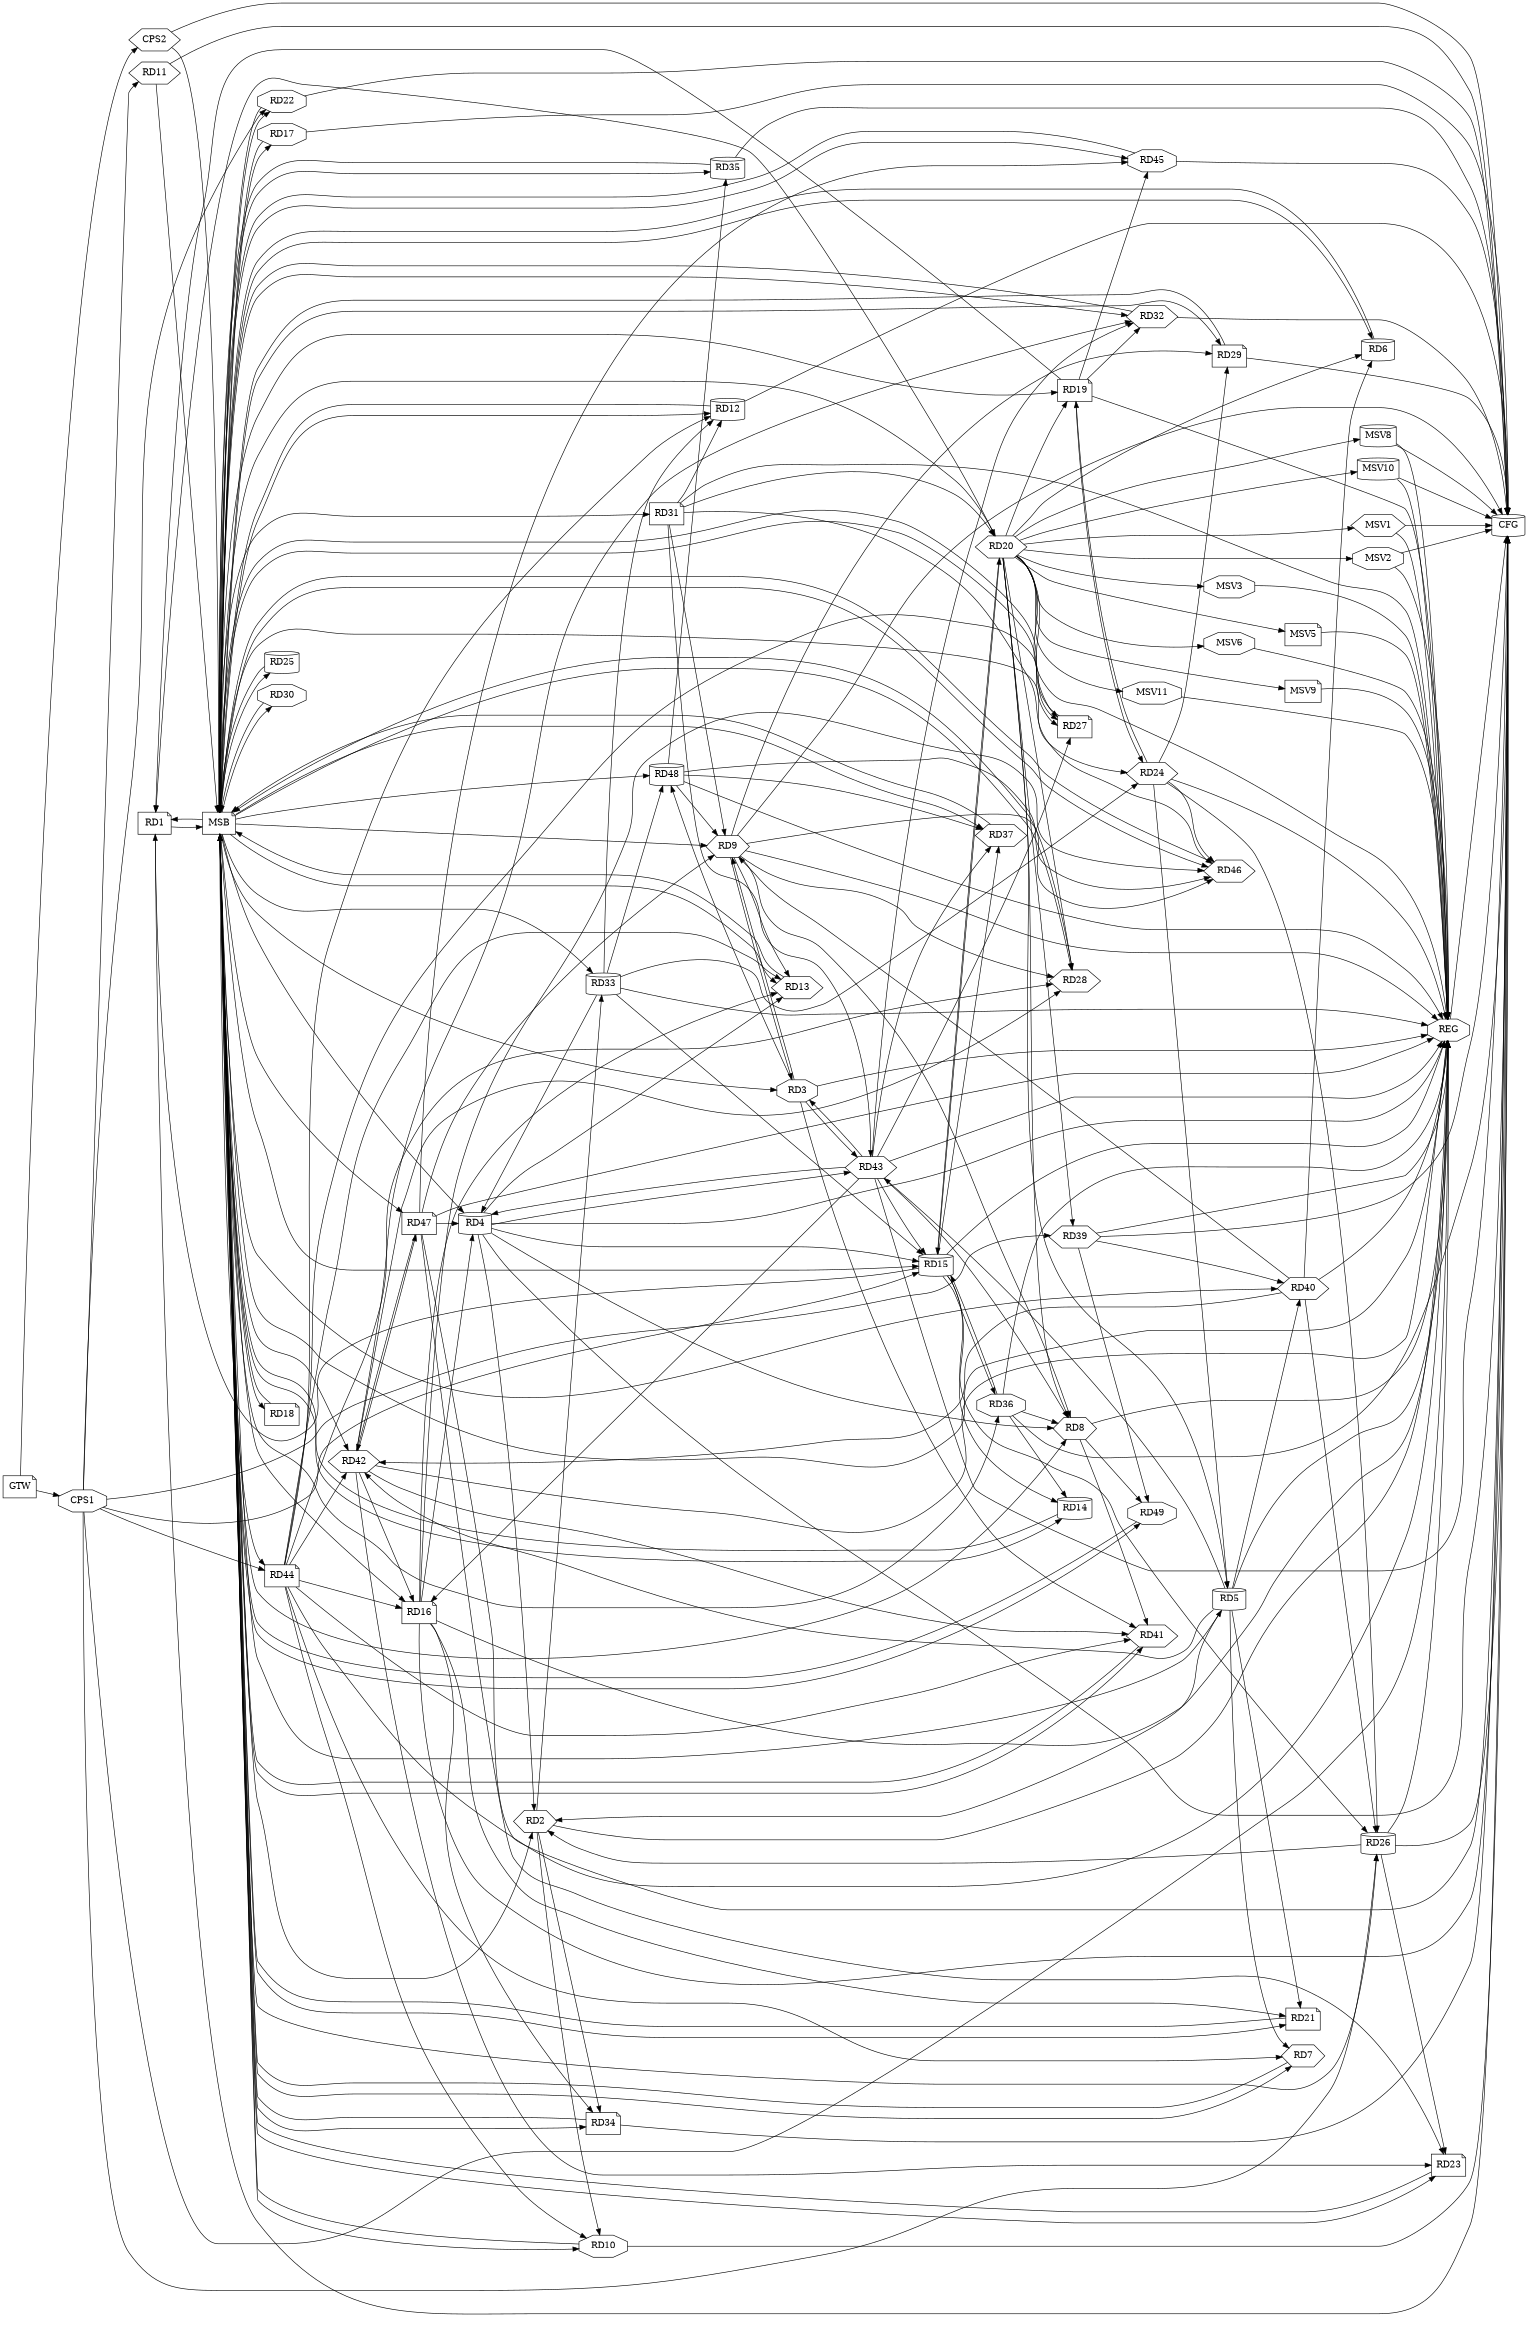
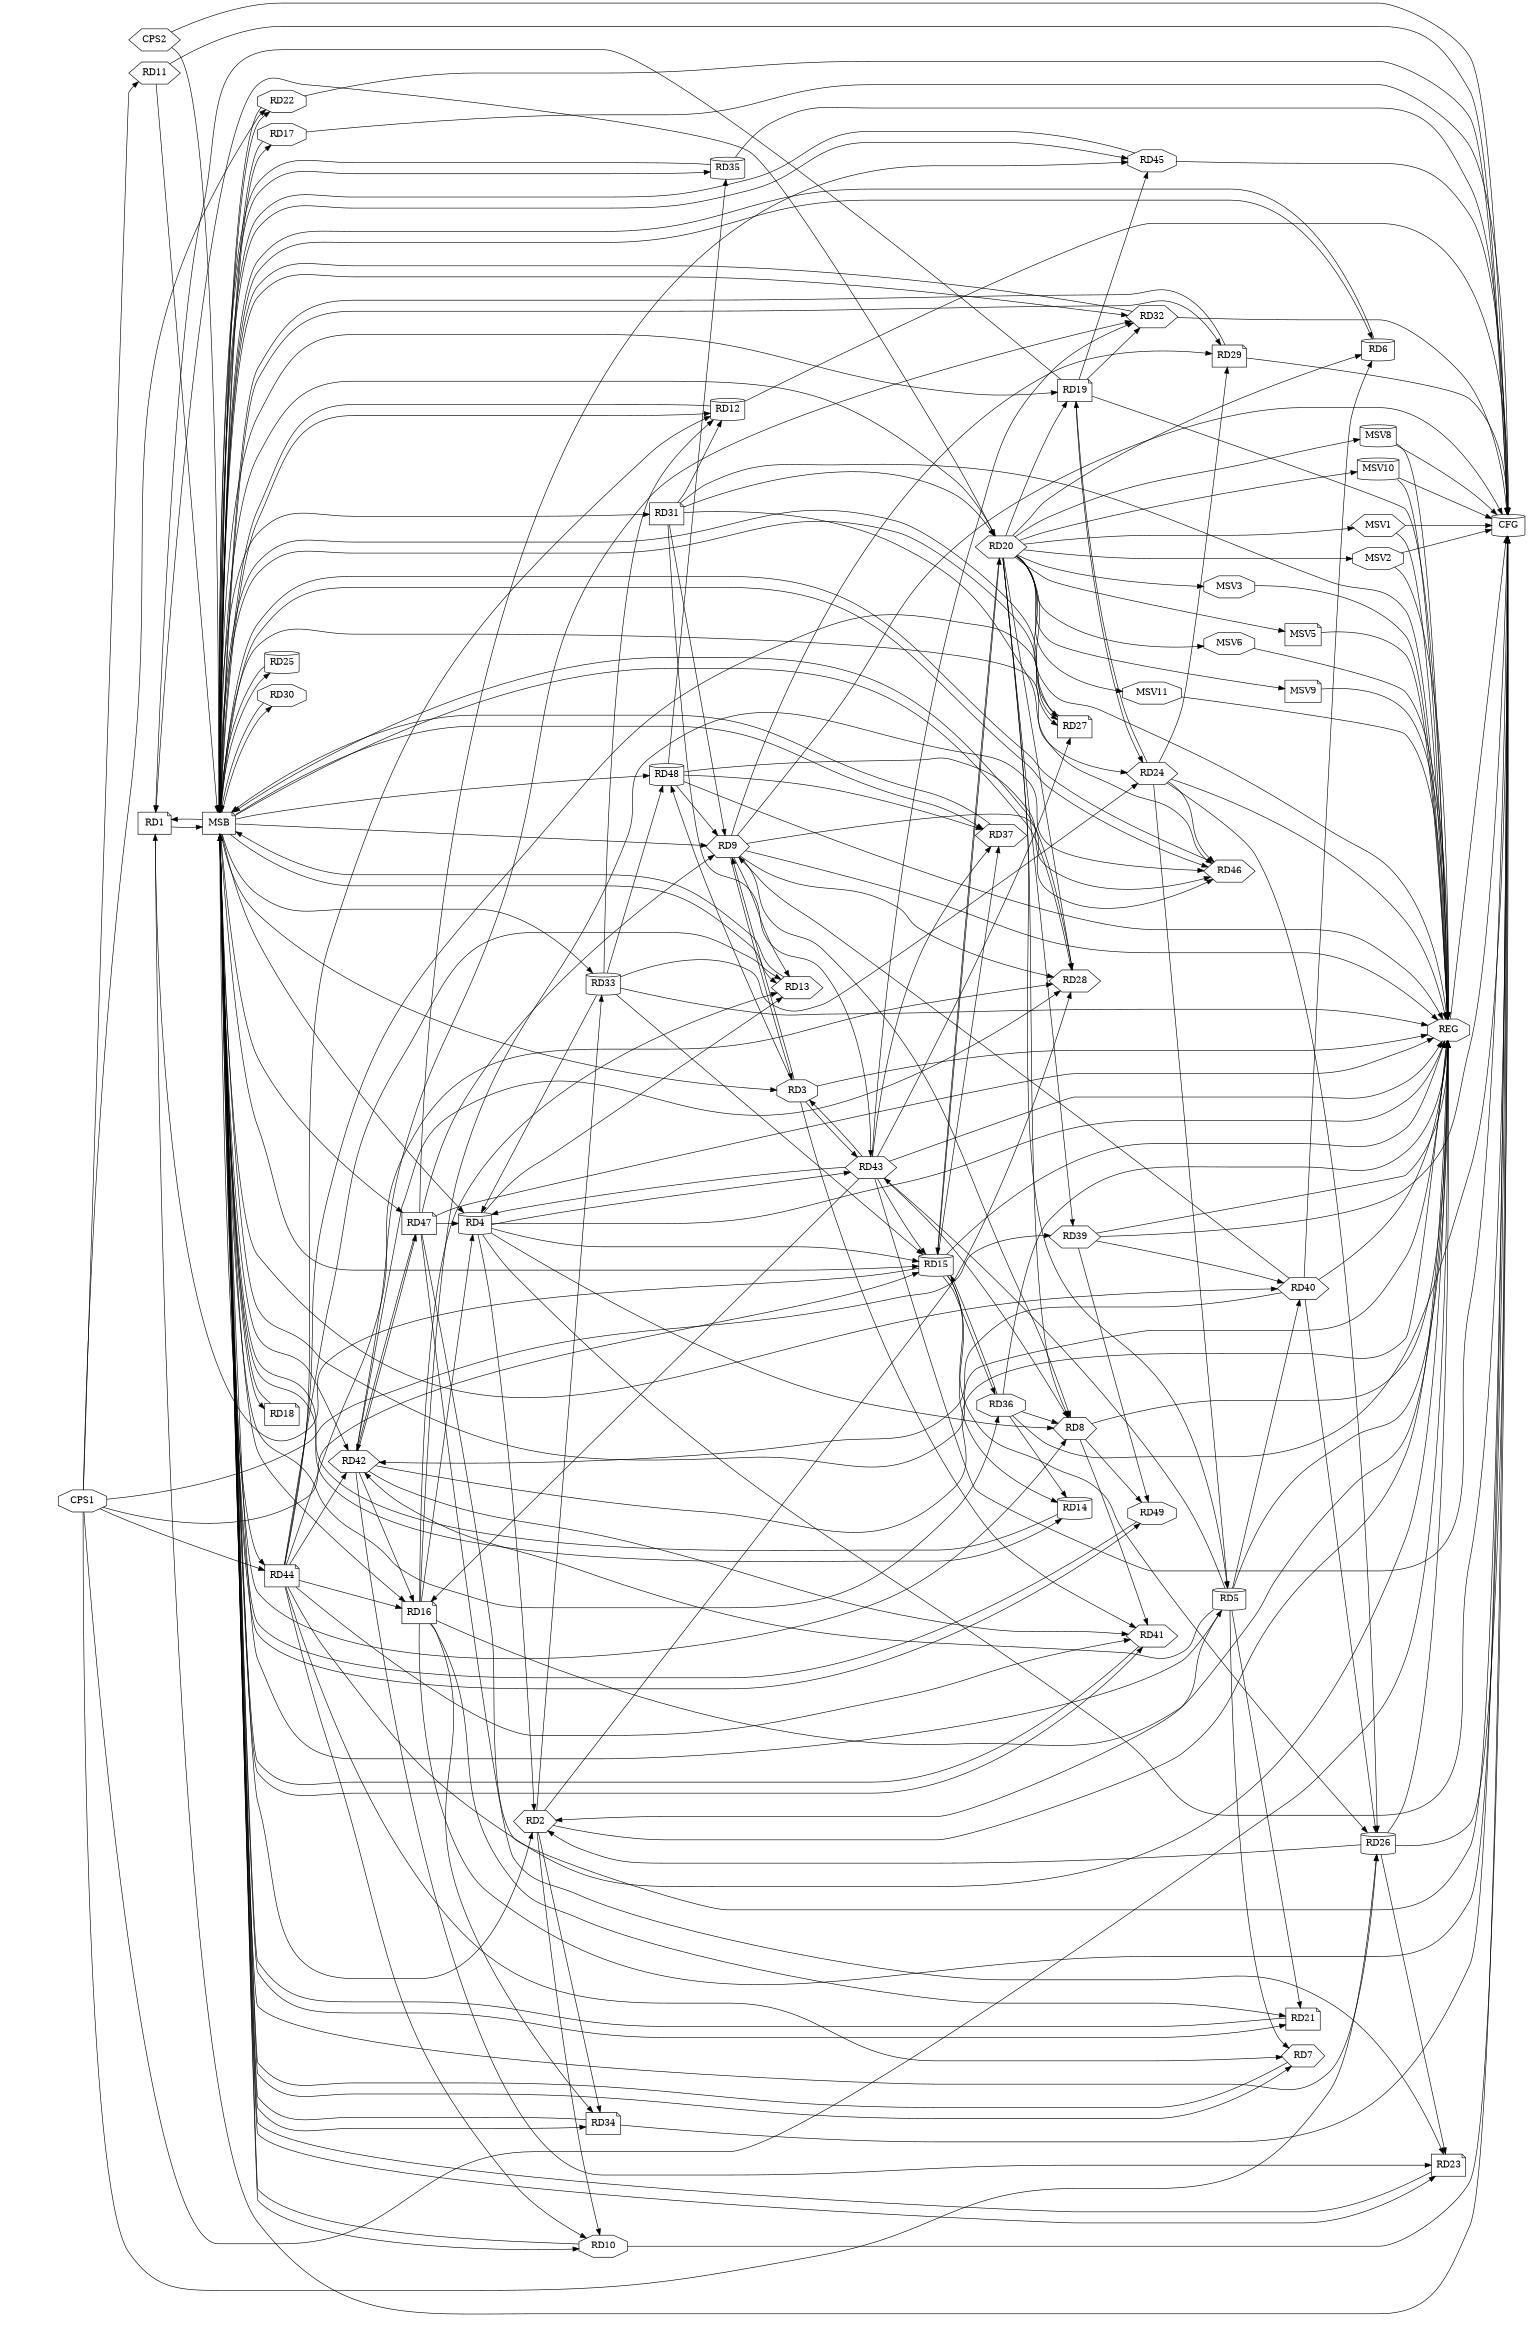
  strict digraph {
    rankdir=LR
    node [shape=hexagon]
    n1 [label=RD1 shape=note]
    n2 [label=MSB shape=note]
    n3 [label=CFG shape=cylinder]
    n4 [label=RD2]
    n5 [label=RD10 shape=octagon]
    n6 [label=RD28]
    n7 [label=RD33 shape=cylinder]
    n8 [label=RD34 shape=note]
    n9 [label=REG shape=octagon]
    n10 [label=RD3 shape=octagon]
    n11 [label=RD9]
    n12 [label=RD41]
    n13 [label=RD48 shape=cylinder]
    n14 [label=RD4 shape=cylinder]
    n15 [label=RD8]
    n16 [label=RD13]
    n17 [label=RD15 shape=cylinder]
    n18 [label=RD5 shape=cylinder]
    n19 [label=RD7]
    n20 [label=RD21 shape=note]
    n21 [label=RD40]
    n22 [label=RD42]
    n23 [label=RD6 shape=cylinder]
    n24 [label=RD49 shape=octagon]
    n25 [label=RD29 shape=note]
    n26 [label=RD46]
    n27 [label=RD12 shape=cylinder]
    n28 [label=RD14 shape=cylinder]
    n29 [label=RD20]
    n30 [label=RD26 shape=cylinder]
    n31 [label=RD36 shape=octagon]
    n32 [label=RD37]
    n33 [label=RD16 shape=note]
    n34 [label=RD17 shape=octagon]
    n35 [label=RD18 shape=note]
    n36 [label=RD19 shape=note]
    n37 [label=RD24]
    n38 [label=RD32]
    n39 [label=RD45 shape=octagon]
    n40 [label=RD27 shape=note]
    n41 [label=RD22 shape=octagon]
    n42 [label=RD23 shape=note]
    n43 [label=RD25 shape=cylinder]
    n44 [label=RD30 shape=octagon]
    n45 [label=RD31 shape=note]
    n46 [label=RD35 shape=cylinder]
    n47 [label=RD47 shape=note]
    n48 [label=RD44 shape=note]
    n49 [label=RD43]
    n50 [label=RD11]
    n51 [label=RD39]
    n52 [label=MSV1]
    n53 [label=MSV2 shape=octagon]
    n54 [label=MSV3 shape=octagon]
    n55 [label=MSV5 shape=note]
    n56 [label=MSV6 shape=octagon]
    n57 [label=MSV8 shape=cylinder]
    n58 [label=MSV9 shape=note]
    n59 [label=MSV10 shape=cylinder]
    n60 [label=MSV11 shape=octagon]
    n61 [label=CPS1 shape=octagon]
    n62 [label=CPS2]
-   n63 [label=GTW shape=note]
    n1 -> n2
    n1 -> n3
    n2 -> n1
    n2 -> n4
    n2 -> n5
    n2 -> n6
    n2 -> n7
    n2 -> n8
    n2 -> n9
    n2 -> n10
    n2 -> n11
    n2 -> n12
    n2 -> n13
    n2 -> n14
    n2 -> n15
    n2 -> n16
    n2 -> n17
    n2 -> n18
    n2 -> n19
    n2 -> n20
    n2 -> n21
    n2 -> n22
    n2 -> n23
    n2 -> n24
    n2 -> n25
    n2 -> n26
    n2 -> n27
    n2 -> n28
    n2 -> n29
    n2 -> n30
    n2 -> n31
    n2 -> n32
    n2 -> n33
    n2 -> n34
    n2 -> n35
    n2 -> n36
    n2 -> n37
    n2 -> n38
    n2 -> n39
    n2 -> n40
    n2 -> n41
    n2 -> n42
    n2 -> n43
    n2 -> n44
    n2 -> n45
    n2 -> n46
    n2 -> n47
    n2 -> n48
    n4 -> n5
+   n4 -> n6
    n4 -> n7
    n4 -> n8
    n4 -> n9
    n5 -> n2
    n5 -> n3
    n6 -> n2
    n7 -> n9
    n7 -> n13
    n7 -> n14
    n7 -> n17
    n7 -> n27
    n7 -> n37
    n8 -> n2
    n8 -> n3
    n9 -> n3
    n10 -> n9
    n10 -> n11
    n10 -> n12
    n10 -> n13
    n10 -> n49
    n11 -> n3
    n11 -> n6
    n11 -> n9
    n11 -> n10
    n11 -> n15
    n11 -> n16
    n11 -> n25
    n11 -> n26
    n12 -> n2
    n13 -> n9
    n13 -> n11
    n13 -> n26
    n13 -> n32
    n13 -> n46
    n14 -> n3
    n14 -> n4
    n14 -> n9
    n14 -> n15
    n14 -> n16
    n14 -> n17
    n14 -> n49
    n15 -> n9
    n15 -> n12
    n15 -> n24
    n16 -> n2
    n17 -> n1
    n17 -> n9
    n17 -> n28
    n17 -> n29
    n17 -> n30
    n17 -> n31
    n17 -> n32
    n18 -> n4
    n18 -> n9
    n18 -> n19
    n18 -> n20
    n18 -> n21
    n18 -> n22
    n18 -> n49
    n19 -> n2
    n20 -> n2
    n21 -> n9
    n21 -> n11
    n21 -> n22
    n21 -> n23
    n21 -> n30
    n22 -> n6
    n22 -> n9
    n22 -> n12
    n22 -> n33
    n22 -> n38
    n22 -> n42
    n22 -> n47
    n23 -> n2
    n24 -> n2
    n25 -> n2
    n25 -> n3
    n26 -> n2
    n27 -> n2
    n27 -> n3
    n28 -> n2
    n29 -> n1
    n29 -> n6
    n29 -> n9
    n29 -> n15
    n29 -> n17
    n29 -> n18
    n29 -> n23
    n29 -> n36
    n29 -> n40
    n29 -> n51
    n29 -> n52
    n29 -> n53
    n29 -> n54
    n29 -> n55
    n29 -> n56
    n29 -> n57
    n29 -> n58
    n29 -> n59
    n29 -> n60
    n30 -> n3
    n30 -> n4
    n30 -> n9
    n30 -> n42
    n31 -> n3
    n31 -> n9
    n31 -> n15
    n31 -> n17
    n31 -> n28
    n32 -> n2
    n33 -> n3
    n33 -> n8
    n33 -> n9
    n33 -> n14
    n33 -> n16
    n33 -> n20
    n33 -> n26
    n34 -> n2
    n34 -> n3
    n35 -> n2
    n36 -> n1
    n36 -> n9
    n36 -> n37
    n36 -> n38
    n36 -> n39
    n37 -> n9
    n37 -> n18
    n37 -> n25
    n37 -> n26
    n37 -> n30
    n37 -> n36
    n38 -> n2
    n38 -> n3
    n39 -> n2
    n39 -> n3
    n40 -> n2
    n41 -> n2
    n41 -> n3
    n42 -> n2
    n43 -> n2
    n44 -> n2
    n45 -> n9
    n45 -> n11
    n45 -> n26
    n45 -> n27
    n45 -> n29
    n45 -> n49
    n46 -> n2
    n46 -> n3
    n47 -> n3
    n47 -> n9
    n47 -> n11
    n47 -> n14
    n47 -> n22
    n47 -> n39
    n47 -> n42
    n48 -> n5
    n48 -> n6
    n48 -> n9
    n48 -> n12
    n48 -> n16
    n48 -> n19
    n48 -> n22
    n48 -> n27
    n48 -> n33
    n48 -> n40
    n49 -> n3
    n49 -> n9
    n49 -> n10
    n49 -> n14
    n49 -> n15
    n49 -> n17
    n49 -> n32
    n49 -> n33
    n49 -> n38
    n49 -> n40
    n50 -> n2
    n50 -> n3
    n51 -> n3
    n51 -> n9
    n51 -> n21
    n51 -> n24
    n52 -> n3
    n52 -> n9
    n53 -> n3
    n53 -> n9
    n54 -> n9
    n55 -> n9
    n56 -> n9
    n57 -> n3
    n57 -> n9
    n58 -> n9
    n59 -> n3
    n59 -> n9
    n60 -> n9
    n61 -> n9
    n61 -> n17
    n61 -> n30
    n61 -> n41
    n61 -> n48
    n61 -> n50
    n61 -> n51
    n62 -> n2
    n62 -> n3
-   n63 -> n61
-   n63 -> n62
  }
